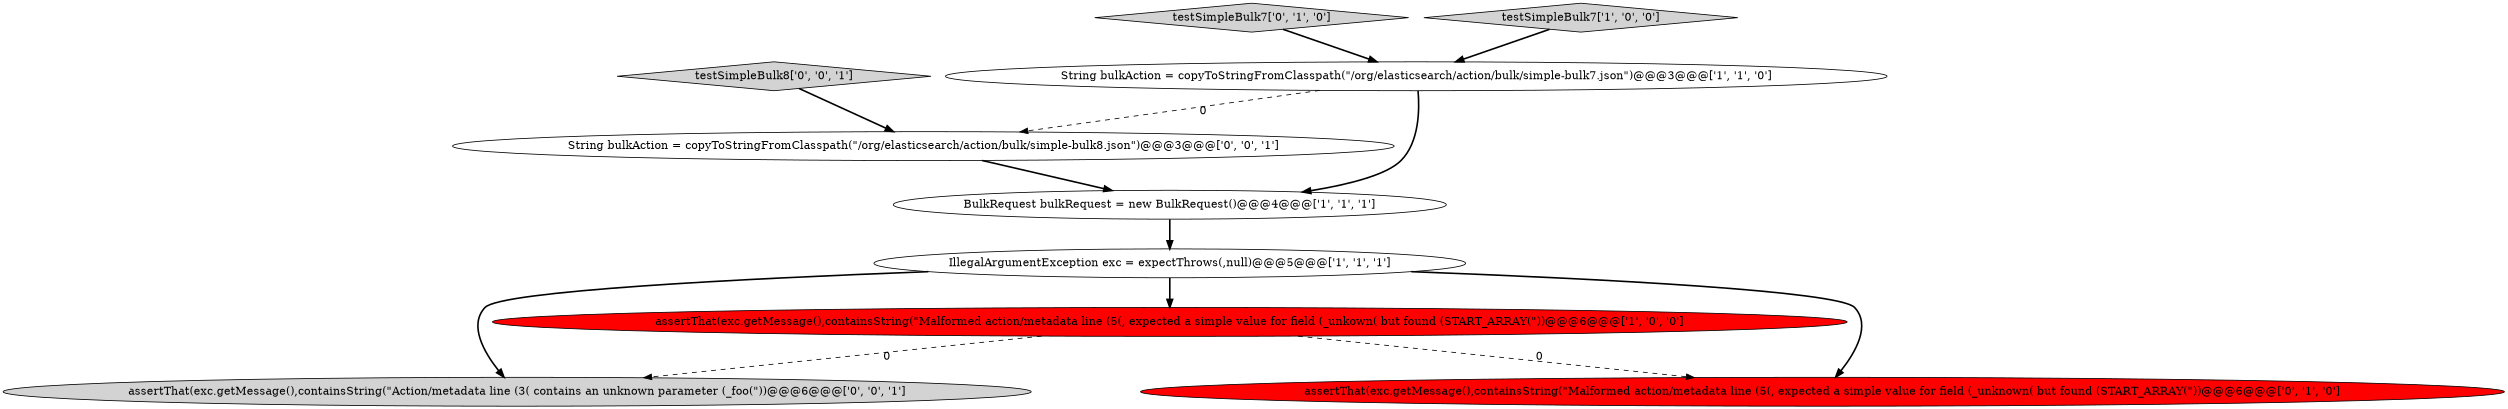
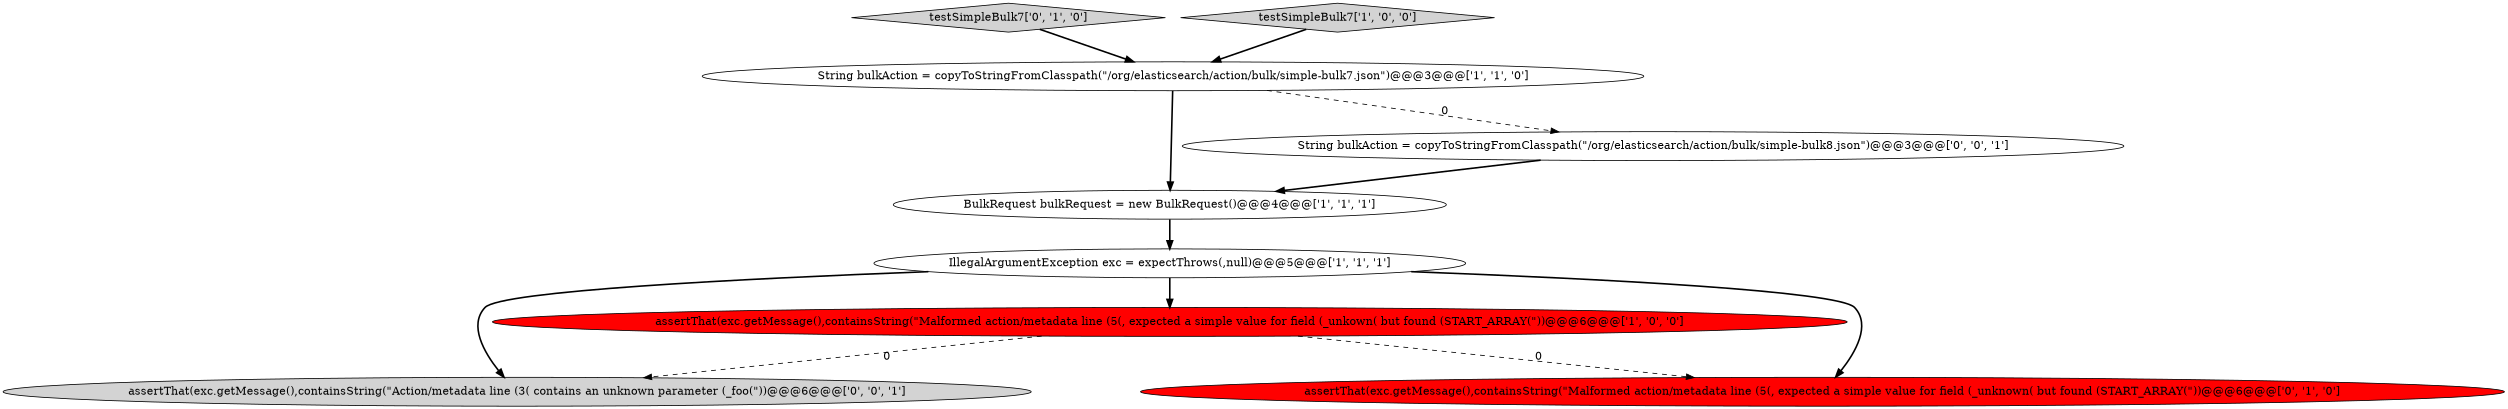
  digraph {
    node [fillcolor=white shape=ellipse style=filled]
    edge [style=bold]
    n1 [label="String bulkAction = copyToStringFromClasspath(\"/org/elasticsearch/action/bulk/simple-bulk7.json\")@@@3@@@['1', '1', '0']"]
    n2 [label="BulkRequest bulkRequest = new BulkRequest()@@@4@@@['1', '1', '1']"]
    n3 [label="String bulkAction = copyToStringFromClasspath(\"/org/elasticsearch/action/bulk/simple-bulk8.json\")@@@3@@@['0', '0', '1']"]
-   n4 [fillcolor=lightgray label="testSimpleBulk8['0', '0', '1']" shape=diamond]
    n5 [fillcolor=lightgray label="assertThat(exc.getMessage(),containsString(\"Action/metadata line (3( contains an unknown parameter (_foo(\"))@@@6@@@['0', '0', '1']"]
    n6 [fillcolor=red label="assertThat(exc.getMessage(),containsString(\"Malformed action/metadata line (5(, expected a simple value for field (_unkown( but found (START_ARRAY(\"))@@@6@@@['1', '0', '0']"]
    n7 [fillcolor=red label="assertThat(exc.getMessage(),containsString(\"Malformed action/metadata line (5(, expected a simple value for field (_unknown( but found (START_ARRAY(\"))@@@6@@@['0', '1', '0']"]
    n8 [label="IllegalArgumentException exc = expectThrows(,null)@@@5@@@['1', '1', '1']"]
    n9 [fillcolor=lightgray label="testSimpleBulk7['0', '1', '0']" shape=diamond]
    n10 [fillcolor=lightgray label="testSimpleBulk7['1', '0', '0']" shape=diamond]
    n1 -> n2
    n1 -> n3 [label=0 style=dashed]
    n2 -> n8
    n3 -> n2
-   n4 -> n3
    n6 -> n5 [label=0 style=dashed]
    n6 -> n7 [label=0 style=dashed]
    n8 -> n5
    n8 -> n6
    n8 -> n7
    n9 -> n1
    n10 -> n1
  }
